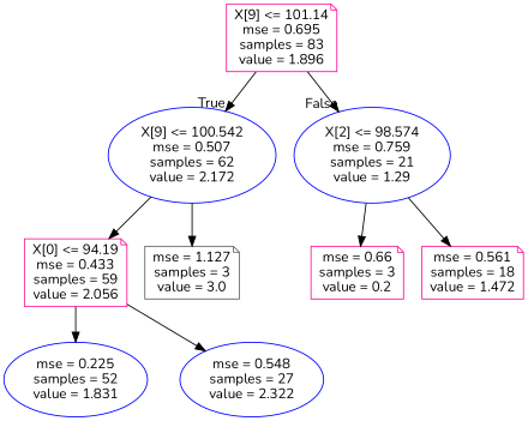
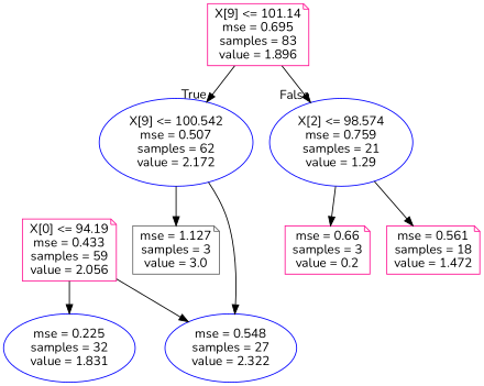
  digraph {
    fontname=Nunito
    node [color=deeppink fontname=Nunito shape=note]
    edge [fontname=Nunito]
    n1 [label="X[9] <= 101.14\nmse = 0.695\nsamples = 83\nvalue = 1.896"]
    n2 [color=blue label="X[9] <= 100.542\nmse = 0.507\nsamples = 62\nvalue = 2.172" shape=ellipse]
    n3 [color=blue label="X[2] <= 98.574\nmse = 0.759\nsamples = 21\nvalue = 1.29" shape=ellipse]
    n4 [label="X[0] <= 94.19\nmse = 0.433\nsamples = 59\nvalue = 2.056"]
    n5 [color=gray40 label="mse = 1.127\nsamples = 3\nvalue = 3.0"]
    n6 [label="mse = 0.66\nsamples = 3\nvalue = 0.2"]
    n7 [label="mse = 0.561\nsamples = 18\nvalue = 1.472"]
-   n8 [color=blue label="mse = 0.225\nsamples = 52\nvalue = 1.831" shape=ellipse]
+   n8 [color=blue label="mse = 0.225\nsamples = 32\nvalue = 1.831" shape=ellipse]
    n9 [color=blue label="mse = 0.548\nsamples = 27\nvalue = 2.322" shape=ellipse]
    n1 -> n2 [headlabel=True labelangle=45 labeldistance=2.5]
    n1 -> n3 [headlabel=False labelangle=-45 labeldistance=2.5]
-   n2 -> n4
+   n2 -> n9
    n2 -> n5
    n3 -> n6
    n3 -> n7
    n4 -> n8
    n4 -> n9
  }
